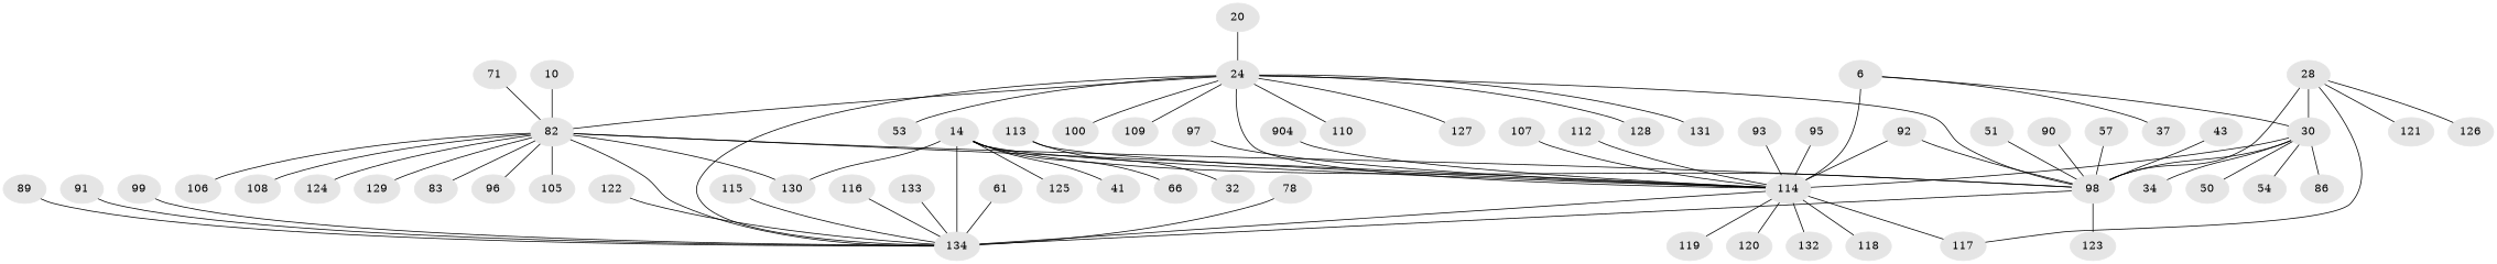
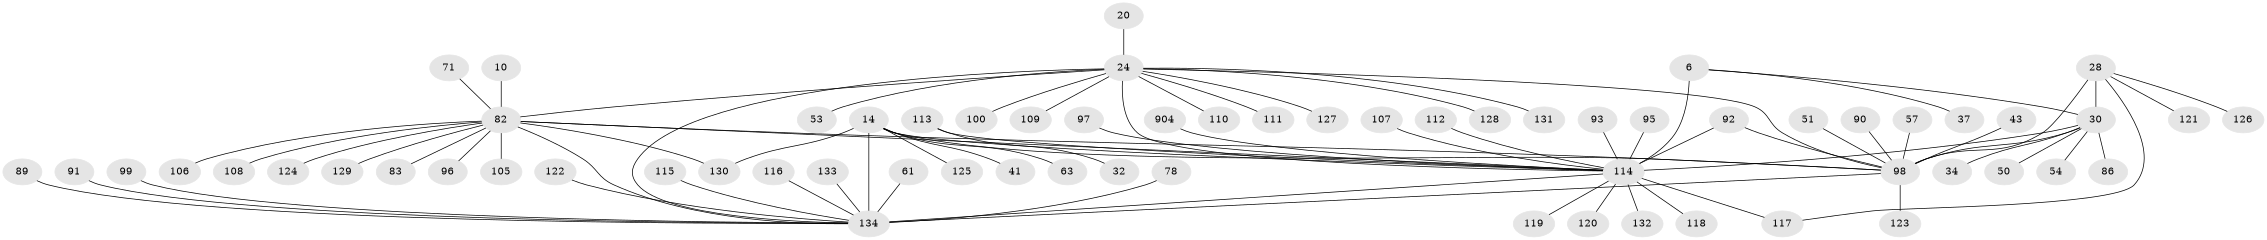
  graph {
    node [color=gray90 style=filled]
    6 [super="+1"]
    30 [super="+29"]
    37
    114 [super="+31+5+101+38+42+72+73+80"]
    98 [super="+27+36"]
    34
    50
    54
    86
    134 [super="+66+81+87+48"]
    117 [super="+74"]
    118
    119
    120
    132
    10 [super="+9"]
    82 [super="+55+68+12+40+47+56+58+59+65+67+70"]
    130 [super="+79"]
    83
    96 [super="+75"]
    105
    106 [super="+85"]
    108
    124
    129
    14 [super="+13"]
    41
-   63 [label=66]
+   63
    125
    123
    20 [super="+19"]
    24 [super="+21+23"]
    53
    100 [super="+76"]
    109 [super="+103"]
    110
+   111 [super="+64"]
    127 [super="+60"]
    128
    131
    28 [super="+26"]
    121
    126 [super="+122"]
    43
    51
    57
    61
    71
    78
    89
    90
    91
    92
    93
    95
    97 [super="+84"]
    99
    n58 [label=122]
    n59 [label=904]
    107 [super="+94"]
    112
    113
    32
    115
    116
    133
    6 -- 30
    6 -- 37
    6 -- 114 [weight=8]
    30 -- 114 [weight=2]
    30 -- 98 [weight=4]
    30 -- 34
    30 -- 50
    30 -- 54
    30 -- 86
    114 -- 134 [weight=2]
    114 -- 117
    114 -- 118
    114 -- 119
    114 -- 120
    114 -- 132
    98 -- 134 [weight=2]
    98 -- 123
    10 -- 82 [weight=8]
    82 -- 114
    82 -- 98
    82 -- 134
    82 -- 130
    82 -- 83
    82 -- 96
    82 -- 105
    82 -- 106
    82 -- 108
    82 -- 124
    82 -- 129
    14 -- 114
    14 -- 98
    14 -- 134 [weight=8]
    14 -- 130
    14 -- 41
    14 -- 63
    14 -- 125
    20 -- 24 [weight=8]
    24 -- 114 [weight=3]
    24 -- 98
    24 -- 134
    24 -- 82 [weight=2]
    24 -- 53
    24 -- 100
    24 -- 109
    24 -- 110
+   24 -- 111
    24 -- 127
    24 -- 128
    24 -- 131
    28 -- 30 [weight=4]
    28 -- 98 [weight=4]
    28 -- 117
    28 -- 121
    28 -- 126
    43 -- 98
    51 -- 98
    57 -- 98
    61 -- 134
    71 -- 82
    78 -- 134
    89 -- 134
    90 -- 98
    91 -- 134
    92 -- 114
    92 -- 98
    93 -- 114
    95 -- 114
    97 -- 114
    99 -- 134
    n58 -- 134
    n59 -- 114
    107 -- 114
    112 -- 114
    113 -- 114
    113 -- 32
    115 -- 134
    116 -- 134
    133 -- 134
  }
